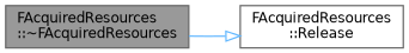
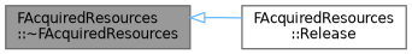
  digraph {
    rankdir=LR
    node [fontname=Helvetica fontsize=10 shape=box style=filled]
    n1 [color=gray40 fillcolor=grey60 fontcolor=black height=0.2 label="FAcquiredResources\l::~FAcquiredResources" width=0.4]
    n2 [color=grey40 fillcolor=white height=0.2 label="FAcquiredResources\l::Release" width=0.4]
-   n1 -> n2 [color=steelblue1 fontname=Helvetica fontsize=10 labelfontname=Helvetica labelfontsize=10 style=solid arrowhead=onormal]
+   n2 -> n1 [color=steelblue1 fontname=Helvetica fontsize=10 labelfontname=Helvetica labelfontsize=10 style=solid arrowhead=onormal]
  }
